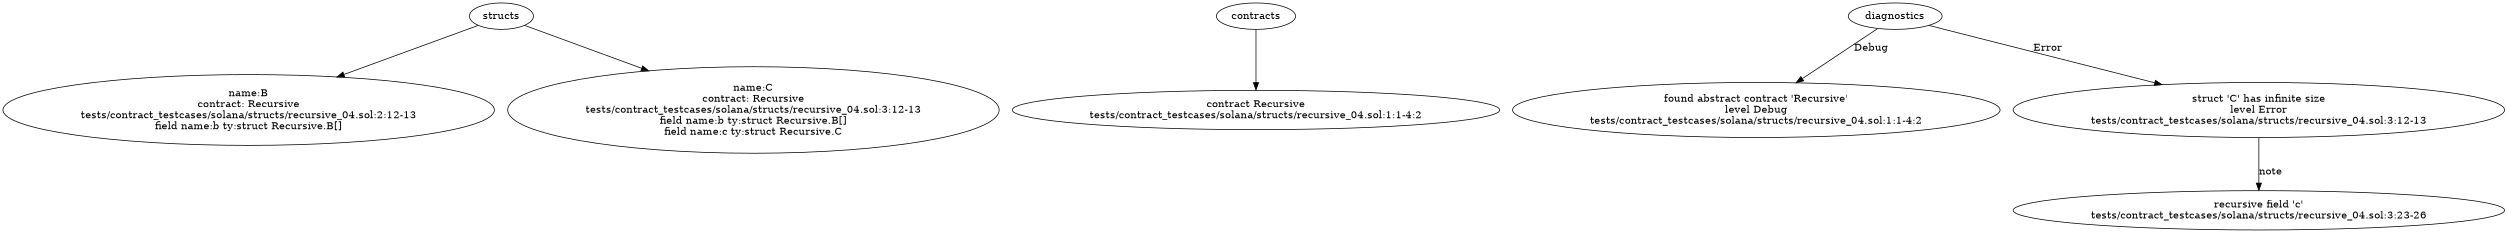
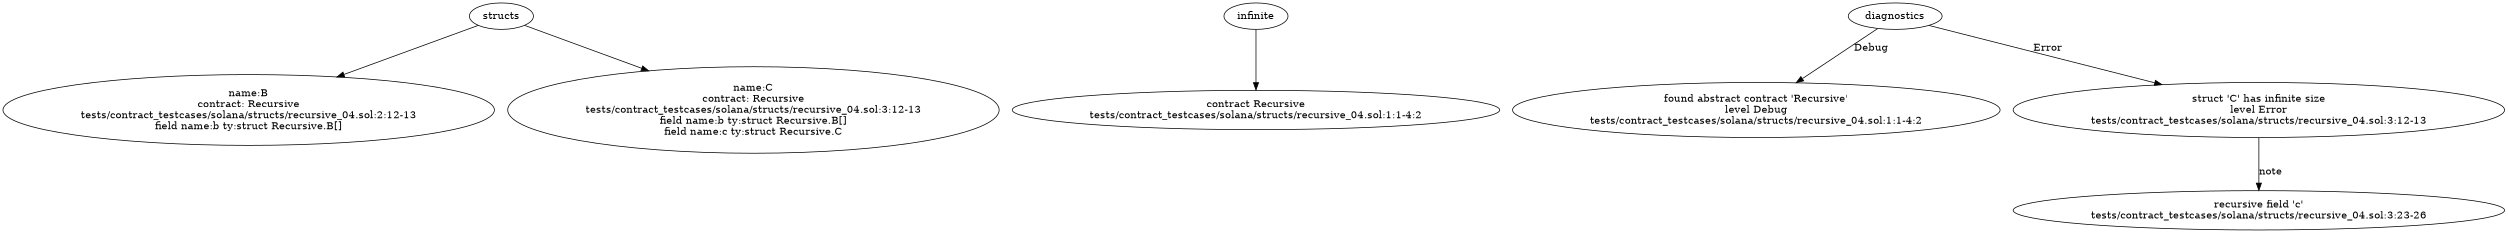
  strict digraph {
    n1 [label="name:B\ncontract: Recursive\ntests/contract_testcases/solana/structs/recursive_04.sol:2:12-13\nfield name:b ty:struct Recursive.B[]"]
    n2 [label="name:C\ncontract: Recursive\ntests/contract_testcases/solana/structs/recursive_04.sol:3:12-13\nfield name:b ty:struct Recursive.B[]\nfield name:c ty:struct Recursive.C"]
    n3 [label="contract Recursive\ntests/contract_testcases/solana/structs/recursive_04.sol:1:1-4:2"]
    n4 [label="found abstract contract 'Recursive'\nlevel Debug\ntests/contract_testcases/solana/structs/recursive_04.sol:1:1-4:2"]
    n5 [label="struct 'C' has infinite size\nlevel Error\ntests/contract_testcases/solana/structs/recursive_04.sol:3:12-13"]
    n6 [label="recursive field 'c'\ntests/contract_testcases/solana/structs/recursive_04.sol:3:23-26"]
    structs
-   contracts
+   contracts [label=infinite]
    diagnostics
    n5 -> n6 [label=note]
    structs -> n1
    structs -> n2
    contracts -> n3
    diagnostics -> n4 [label=Debug]
    diagnostics -> n5 [label=Error]
  }
